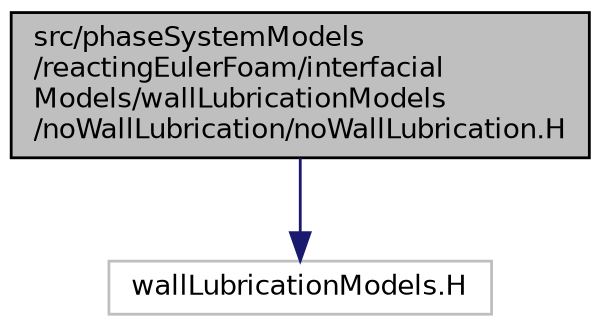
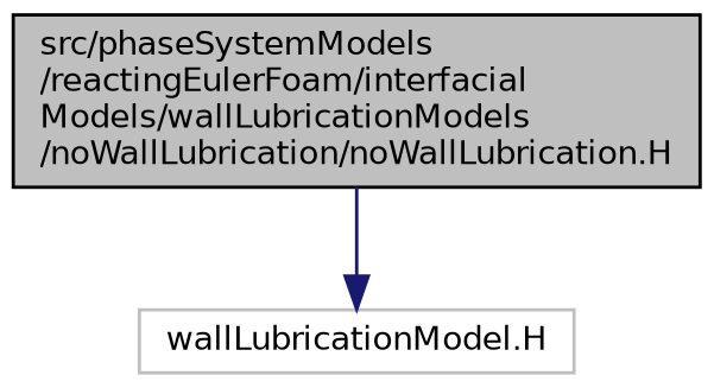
  digraph {
    node [fontname=Helvetica fontsize=10 shape=record]
    n1 [color=black fillcolor=grey75 fontcolor=black height=0.2 label="src/phaseSystemModels\l/reactingEulerFoam/interfacial\lModels/wallLubricationModels\l/noWallLubrication/noWallLubrication.H" style=filled width=0.4]
-   n2 [color=grey75 height=0.2 label="wallLubricationModels.H" width=0.4]
+   n2 [color=grey75 height=0.2 label="wallLubricationModel.H" width=0.4]
    n1 -> n2 [color=midnightblue fontname=Helvetica fontsize=10 labelfontname=Helvetica labelfontsize=10 style=solid]
  }
